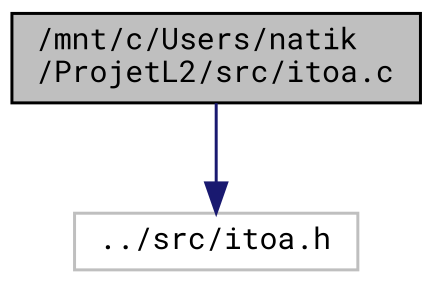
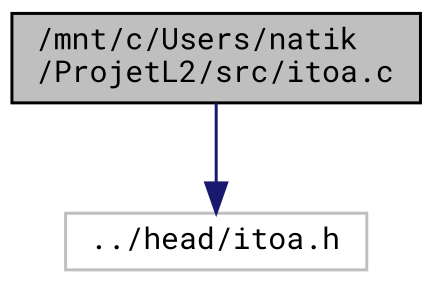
  digraph {
    fontname="Roboto Mono"
    node [fontname="Roboto Mono" fontsize=10 shape=record style=filled]
    n1 [color=black fillcolor=grey75 fontcolor=black height=0.2 label="/mnt/c/Users/natik\l/ProjetL2/src/itoa.c" width=0.4]
-   n2 [color=grey75 fillcolor=white height=0.2 label="../src/itoa.h" width=0.4]
+   n2 [color=grey75 fillcolor=white height=0.2 label="../head/itoa.h" width=0.4]
    n1 -> n2 [color=midnightblue fontname="Roboto Mono" fontsize=10 labelfontname=Helvetica labelfontsize=10 style=solid]
  }
